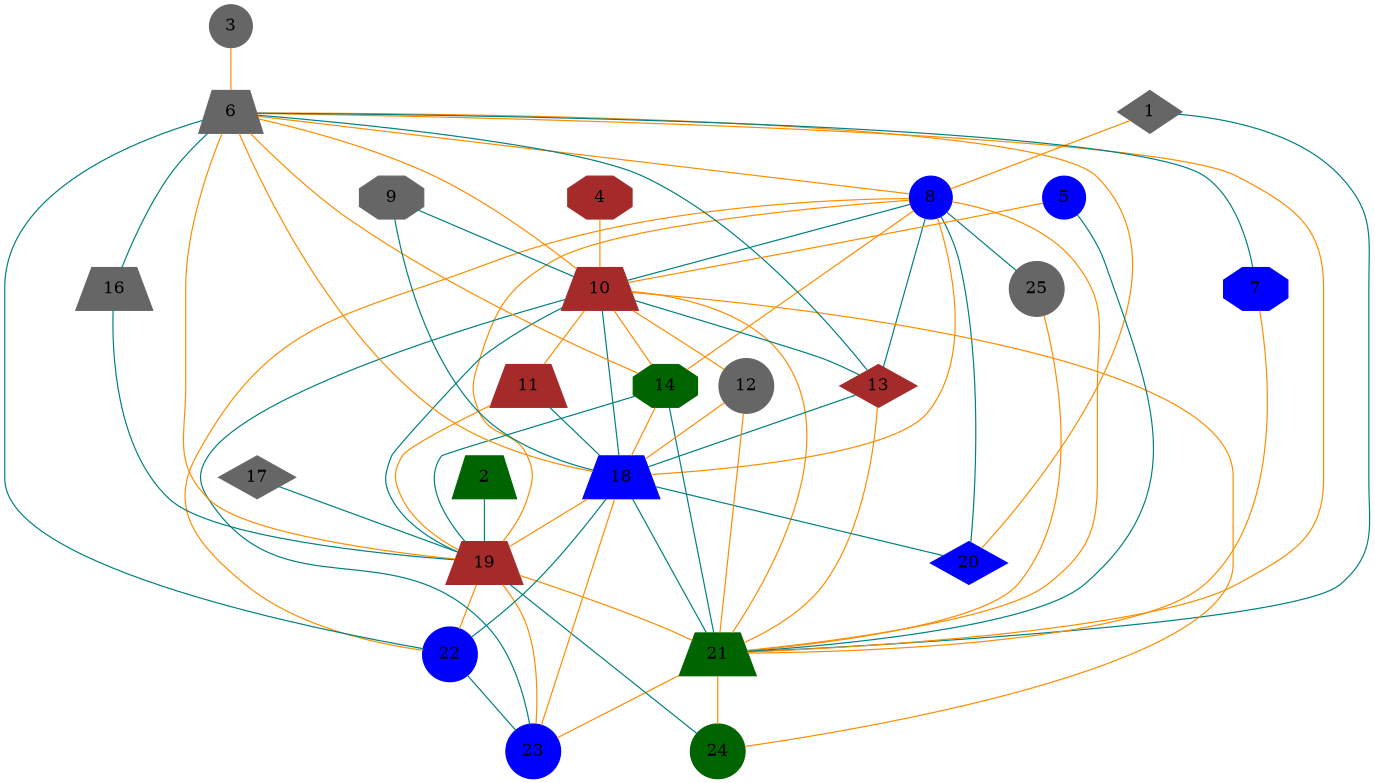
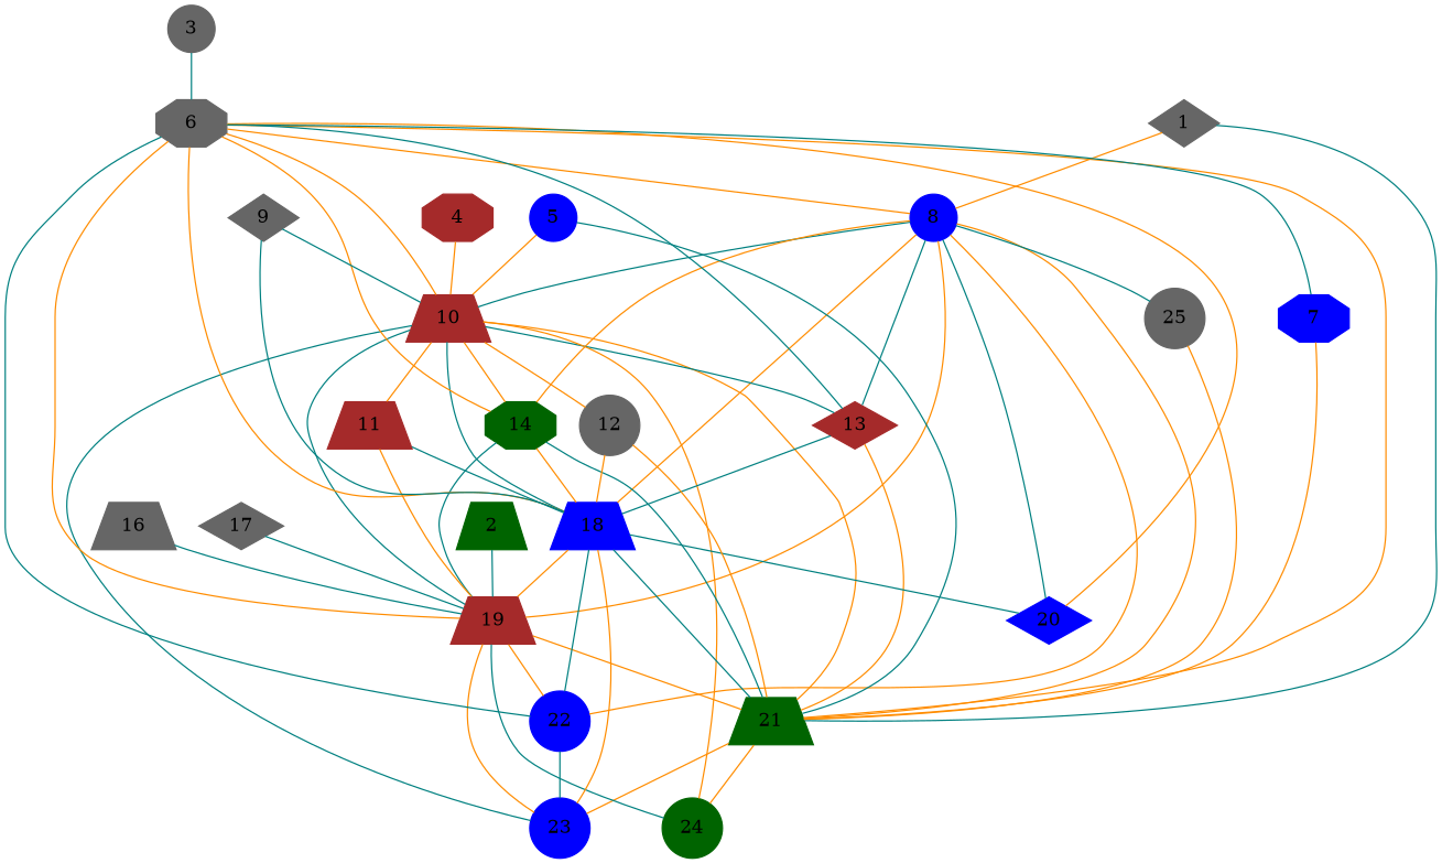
  graph {
    node [color=gray40 shape=circle style=filled]
    edge [color=darkorange weight=1.0]
    1 [shape=diamond]
    8 [color=blue]
    21 [color=darkgreen shape=trapezium]
    19 [color=brown shape=trapezium]
    10 [color=brown shape=trapezium]
    13 [color=brown shape=diamond]
    14 [color=darkgreen shape=octagon]
    18 [color=blue shape=trapezium]
    20 [color=blue shape=diamond]
    22 [color=blue]
    n11 [label=25]
    23 [color=blue]
    24 [color=darkgreen]
    2 [color=darkgreen shape=trapezium]
-   6 [shape=trapezium]
+   6 [shape=octagon]
    3
    7 [color=blue shape=octagon]
    16 [shape=trapezium]
    4 [color=brown shape=octagon]
    11 [color=brown shape=trapezium]
    12
    5 [color=blue]
-   9 [shape=octagon]
+   9 [shape=diamond]
    17 [shape=diamond]
    1 -- 8
    1 -- 21 [color=teal]
    8 -- 21 [weight=2.0]
    8 -- 19 [weight=3.0]
    8 -- 10 [color=teal]
    8 -- 13 [color=teal]
    8 -- 14
    8 -- 18 [weight=4.0]
    8 -- 20 [color=teal]
    8 -- 22
    8 -- n11 [color=teal weight=2.0]
    21 -- 23
    21 -- 24
    19 -- 21 [weight=5.0]
    19 -- 22 [weight=2.0]
    19 -- 23
    19 -- 24 [color=teal]
    10 -- 21
    10 -- 19 [color=teal weight=2.0]
    10 -- 13 [color=teal]
    10 -- 14
    10 -- 18 [color=teal weight=6.0]
    10 -- 23 [color=teal]
    10 -- 24
    10 -- 11
    10 -- 12
    13 -- 21
    13 -- 18 [color=teal]
    14 -- 21 [color=teal]
    14 -- 19 [color=teal weight=2.0]
    14 -- 18 [weight=4.0]
    18 -- 21 [color=teal weight=5.0]
    18 -- 19 [weight=9.0]
    18 -- 20 [color=teal]
    18 -- 22 [color=teal weight=4.0]
    18 -- 23
    22 -- 23 [color=teal weight=2.0]
    n11 -- 21
    2 -- 19 [color=teal]
    6 -- 8
    6 -- 21
    6 -- 19 [weight=6.0]
    6 -- 10
    6 -- 13 [color=teal]
    6 -- 14
    6 -- 18 [weight=3.0]
    6 -- 20
    6 -- 22 [color=teal]
    6 -- 7 [color=teal]
-   6 -- 16 [color=teal]
-   3 -- 6
+   3 -- 6 [color=teal]
    7 -- 21
    16 -- 19 [color=teal]
    4 -- 10
    11 -- 19 [weight=2.0]
    11 -- 18 [color=teal]
    12 -- 21
    12 -- 18
    5 -- 21 [color=teal]
    5 -- 10
    9 -- 10 [color=teal]
    9 -- 18 [color=teal]
    17 -- 19 [color=teal weight=3.0]
  }
